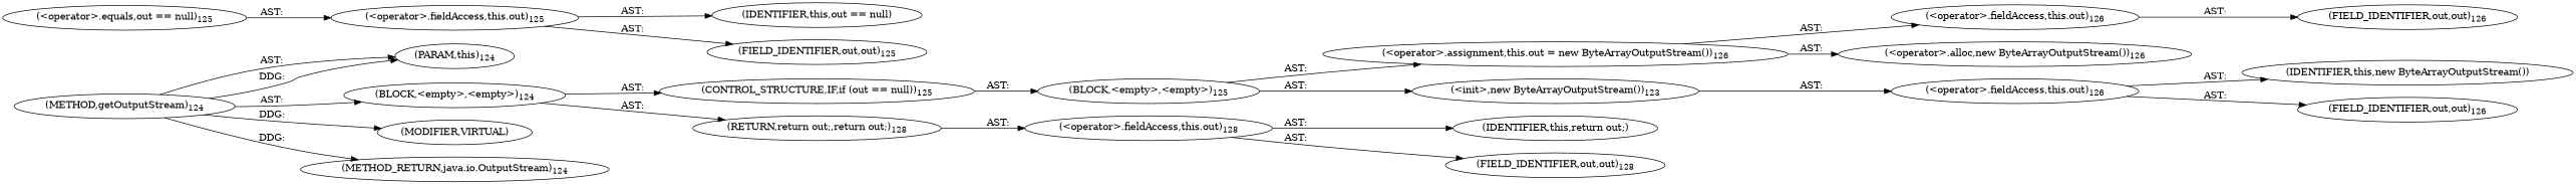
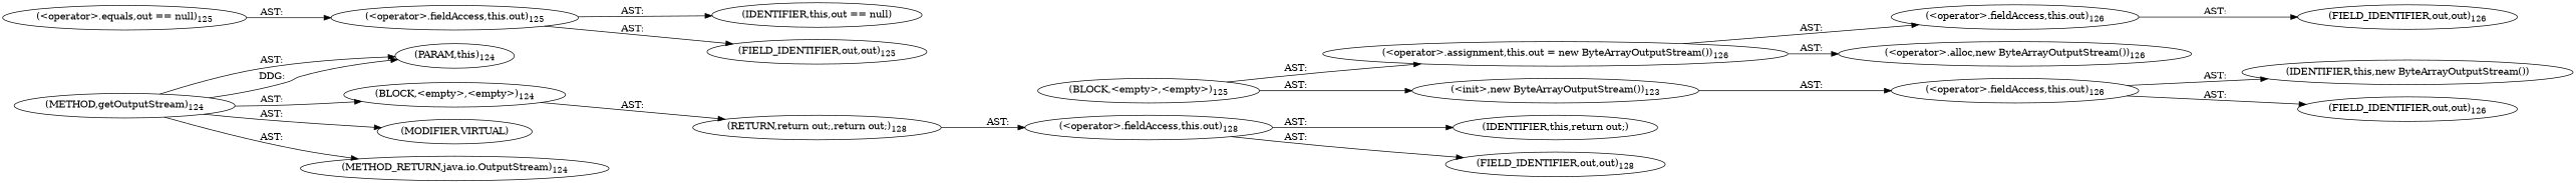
  digraph {
    rankdir=LR
    n1 [label=<(METHOD,getOutputStream)<SUB>124</SUB>>]
    n2 [label=<(PARAM,this)<SUB>124</SUB>>]
    n3 [label=<(BLOCK,&lt;empty&gt;,&lt;empty&gt;)<SUB>124</SUB>>]
    n4 [label=<(MODIFIER,VIRTUAL)>]
    n5 [label=<(METHOD_RETURN,java.io.OutputStream)<SUB>124</SUB>>]
-   n6 [label=<(CONTROL_STRUCTURE,IF,if (out == null))<SUB>125</SUB>>]
    n7 [label=<(RETURN,return out;,return out;)<SUB>128</SUB>>]
    n8 [label=<(BLOCK,&lt;empty&gt;,&lt;empty&gt;)<SUB>125</SUB>>]
    n9 [label=<(&lt;operator&gt;.fieldAccess,this.out)<SUB>128</SUB>>]
    n10 [label=<(&lt;operator&gt;.equals,out == null)<SUB>125</SUB>>]
    n11 [label=<(&lt;operator&gt;.fieldAccess,this.out)<SUB>125</SUB>>]
    n12 [label=<(&lt;operator&gt;.assignment,this.out = new ByteArrayOutputStream())<SUB>126</SUB>>]
    n13 [label=<(&lt;init&gt;,new ByteArrayOutputStream())<SUB>123</SUB>>]
    n14 [label=<(IDENTIFIER,this,out == null)>]
    n15 [label=<(FIELD_IDENTIFIER,out,out)<SUB>125</SUB>>]
    n16 [label=<(&lt;operator&gt;.fieldAccess,this.out)<SUB>126</SUB>>]
    n17 [label=<(&lt;operator&gt;.alloc,new ByteArrayOutputStream())<SUB>126</SUB>>]
    n18 [label=<(&lt;operator&gt;.fieldAccess,this.out)<SUB>126</SUB>>]
    n19 [label=<(FIELD_IDENTIFIER,out,out)<SUB>126</SUB>>]
    n20 [label=<(IDENTIFIER,this,new ByteArrayOutputStream())>]
    n21 [label=<(FIELD_IDENTIFIER,out,out)<SUB>126</SUB>>]
    n22 [label=<(IDENTIFIER,this,return out;)>]
    n23 [label=<(FIELD_IDENTIFIER,out,out)<SUB>128</SUB>>]
    n1 -> n2 [label="AST: "]
    n1 -> n2 [label="DDG: "]
    n1 -> n3 [label="AST: "]
-   n1 -> n4 [label="DDG: "]
-   n1 -> n5 [label="DDG: "]
-   n3 -> n6 [label="AST: "]
+   n1 -> n4 [label="AST: "]
+   n1 -> n5 [label="AST: "]
    n3 -> n7 [label="AST: "]
-   n6 -> n8 [label="AST: "]
    n7 -> n9 [label="AST: "]
    n8 -> n12 [label="AST: "]
    n8 -> n13 [label="AST: "]
    n9 -> n22 [label="AST: "]
    n9 -> n23 [label="AST: "]
    n10 -> n11 [label="AST: "]
    n11 -> n14 [label="AST: "]
    n11 -> n15 [label="AST: "]
    n12 -> n16 [label="AST: "]
    n12 -> n17 [label="AST: "]
    n13 -> n18 [label="AST: "]
    n16 -> n19 [label="AST: "]
    n18 -> n20 [label="AST: "]
    n18 -> n21 [label="AST: "]
  }
